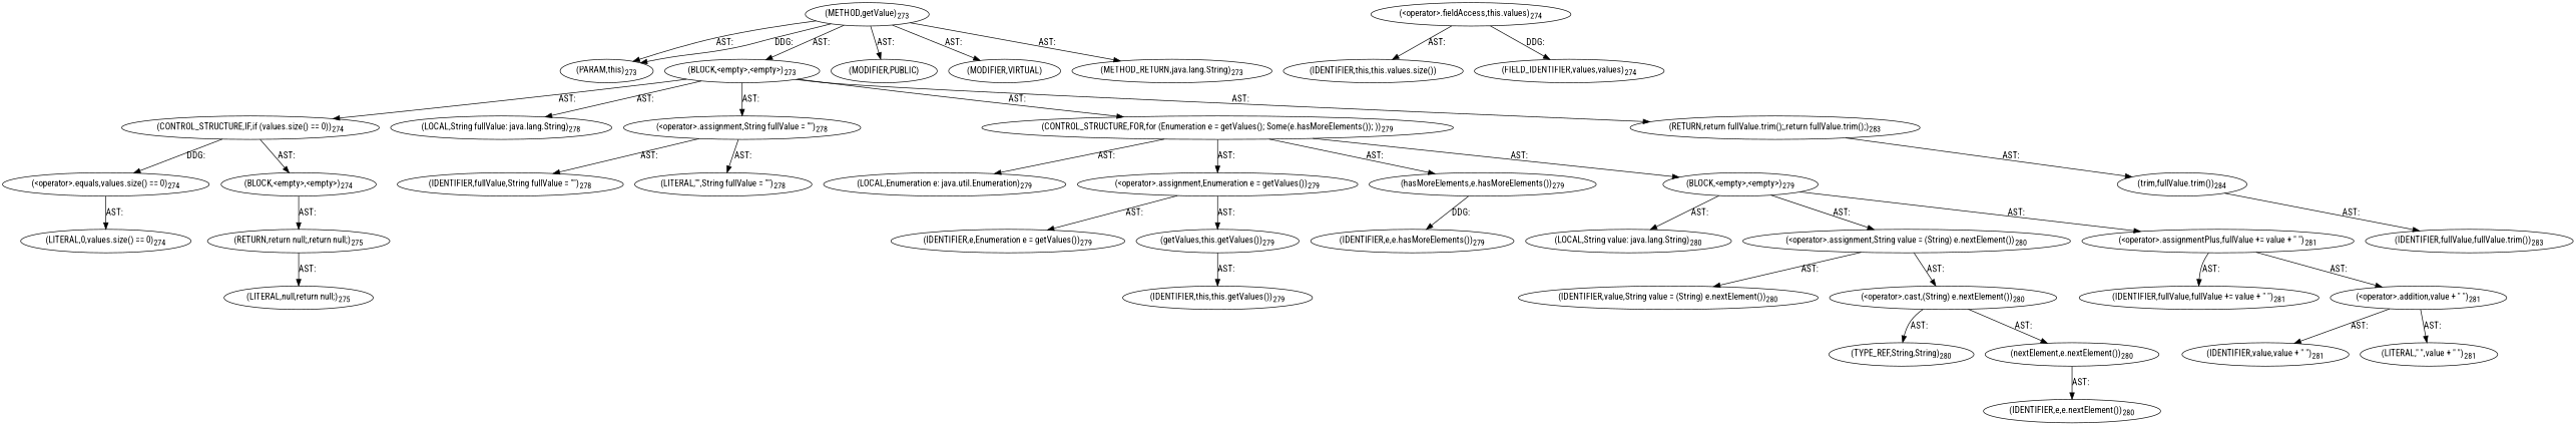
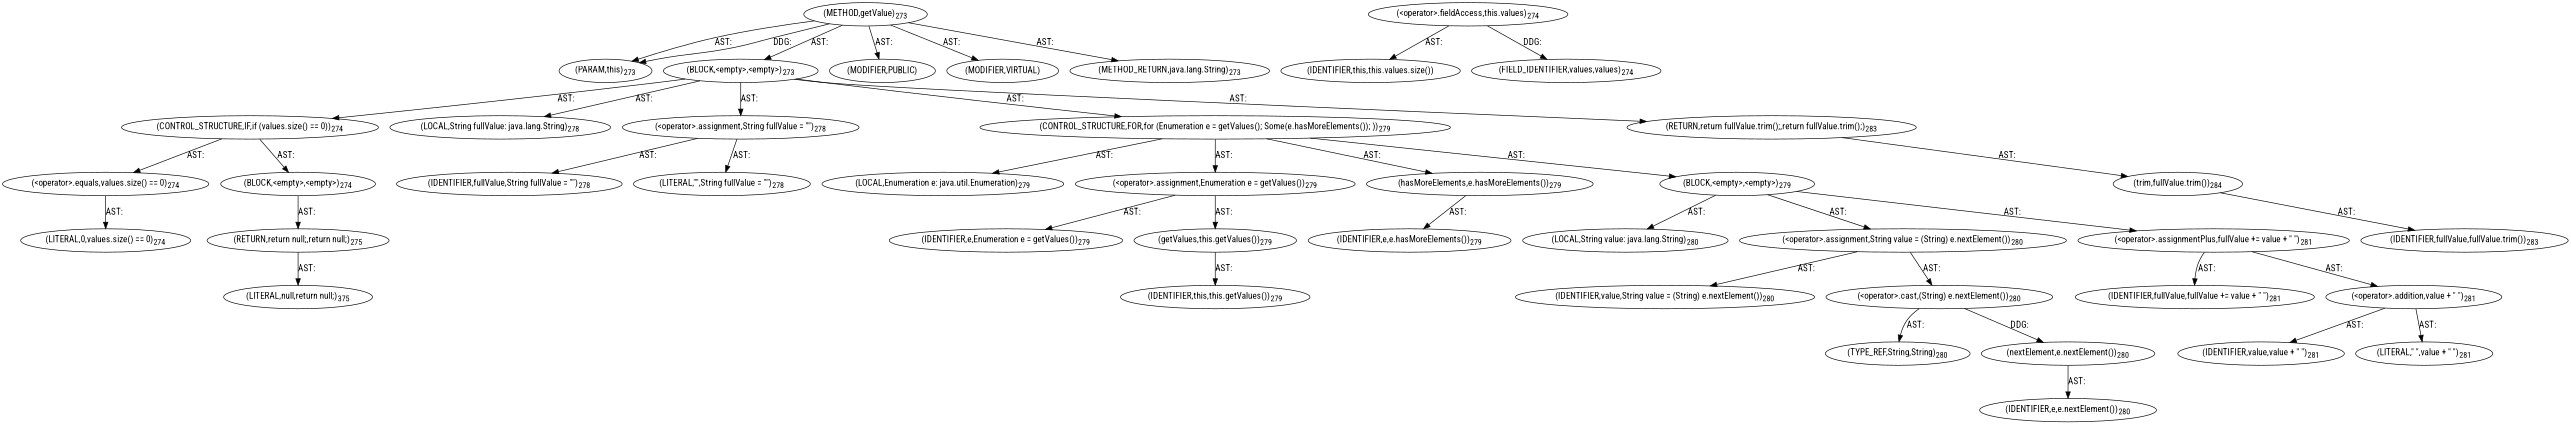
  digraph {
    fontname="Roboto Condensed"
    node [fontname="Roboto Condensed"]
    edge [fontname="Roboto Condensed"]
    n1 [label=<(METHOD,getValue)<SUB>273</SUB>>]
    n2 [label=<(PARAM,this)<SUB>273</SUB>>]
    n3 [label=<(BLOCK,&lt;empty&gt;,&lt;empty&gt;)<SUB>273</SUB>>]
    n4 [label=<(MODIFIER,PUBLIC)>]
    n5 [label=<(MODIFIER,VIRTUAL)>]
    n6 [label=<(METHOD_RETURN,java.lang.String)<SUB>273</SUB>>]
    n7 [label=<(CONTROL_STRUCTURE,IF,if (values.size() == 0))<SUB>274</SUB>>]
    n8 [label=<(LOCAL,String fullValue: java.lang.String)<SUB>278</SUB>>]
    n9 [label=<(&lt;operator&gt;.assignment,String fullValue = &quot;&quot;)<SUB>278</SUB>>]
    n10 [label=<(CONTROL_STRUCTURE,FOR,for (Enumeration e = getValues(); Some(e.hasMoreElements()); ))<SUB>279</SUB>>]
    n11 [label=<(RETURN,return fullValue.trim();,return fullValue.trim();)<SUB>283</SUB>>]
    n12 [label=<(&lt;operator&gt;.equals,values.size() == 0)<SUB>274</SUB>>]
    n13 [label=<(BLOCK,&lt;empty&gt;,&lt;empty&gt;)<SUB>274</SUB>>]
    n14 [label=<(IDENTIFIER,fullValue,String fullValue = &quot;&quot;)<SUB>278</SUB>>]
    n15 [label=<(LITERAL,&quot;&quot;,String fullValue = &quot;&quot;)<SUB>278</SUB>>]
    n16 [label=<(LOCAL,Enumeration e: java.util.Enumeration)<SUB>279</SUB>>]
    n17 [label=<(&lt;operator&gt;.assignment,Enumeration e = getValues())<SUB>279</SUB>>]
    n18 [label=<(hasMoreElements,e.hasMoreElements())<SUB>279</SUB>>]
    n19 [label=<(BLOCK,&lt;empty&gt;,&lt;empty&gt;)<SUB>279</SUB>>]
    n20 [label=<(trim,fullValue.trim())<SUB>284</SUB>>]
    n21 [label=<(LITERAL,0,values.size() == 0)<SUB>274</SUB>>]
    n22 [label=<(RETURN,return null;,return null;)<SUB>275</SUB>>]
    n23 [label=<(&lt;operator&gt;.fieldAccess,this.values)<SUB>274</SUB>>]
    n24 [label=<(IDENTIFIER,this,this.values.size())>]
    n25 [label=<(FIELD_IDENTIFIER,values,values)<SUB>274</SUB>>]
-   n26 [label=<(LITERAL,null,return null;)<SUB>275</SUB>>]
+   n26 [label=<(LITERAL,null,return null;)<SUB>375</SUB>>]
    n27 [label=<(IDENTIFIER,e,Enumeration e = getValues())<SUB>279</SUB>>]
    n28 [label=<(getValues,this.getValues())<SUB>279</SUB>>]
    n29 [label=<(IDENTIFIER,e,e.hasMoreElements())<SUB>279</SUB>>]
    n30 [label=<(LOCAL,String value: java.lang.String)<SUB>280</SUB>>]
    n31 [label=<(&lt;operator&gt;.assignment,String value = (String) e.nextElement())<SUB>280</SUB>>]
    n32 [label=<(&lt;operator&gt;.assignmentPlus,fullValue += value + &quot; &quot;)<SUB>281</SUB>>]
    n33 [label=<(IDENTIFIER,this,this.getValues())<SUB>279</SUB>>]
    n34 [label=<(IDENTIFIER,value,String value = (String) e.nextElement())<SUB>280</SUB>>]
    n35 [label=<(&lt;operator&gt;.cast,(String) e.nextElement())<SUB>280</SUB>>]
    n36 [label=<(IDENTIFIER,fullValue,fullValue += value + &quot; &quot;)<SUB>281</SUB>>]
    n37 [label=<(&lt;operator&gt;.addition,value + &quot; &quot;)<SUB>281</SUB>>]
    n38 [label=<(TYPE_REF,String,String)<SUB>280</SUB>>]
    n39 [label=<(nextElement,e.nextElement())<SUB>280</SUB>>]
    n40 [label=<(IDENTIFIER,e,e.nextElement())<SUB>280</SUB>>]
    n41 [label=<(IDENTIFIER,value,value + &quot; &quot;)<SUB>281</SUB>>]
    n42 [label=<(LITERAL,&quot; &quot;,value + &quot; &quot;)<SUB>281</SUB>>]
    n43 [label=<(IDENTIFIER,fullValue,fullValue.trim())<SUB>283</SUB>>]
    n1 -> n2 [label="AST: "]
    n1 -> n2 [label="DDG: "]
    n1 -> n3 [label="AST: "]
    n1 -> n4 [label="AST: "]
    n1 -> n5 [label="AST: "]
    n1 -> n6 [label="AST: "]
    n3 -> n7 [label="AST: "]
    n3 -> n8 [label="AST: "]
    n3 -> n9 [label="AST: "]
    n3 -> n10 [label="AST: "]
    n3 -> n11 [label="AST: "]
-   n7 -> n12 [label="DDG: "]
+   n7 -> n12 [label="AST: "]
    n7 -> n13 [label="AST: "]
    n9 -> n14 [label="AST: "]
    n9 -> n15 [label="AST: "]
    n10 -> n16 [label="AST: "]
    n10 -> n17 [label="AST: "]
    n10 -> n18 [label="AST: "]
    n10 -> n19 [label="AST: "]
    n11 -> n20 [label="AST: "]
    n12 -> n21 [label="AST: "]
    n13 -> n22 [label="AST: "]
    n17 -> n27 [label="AST: "]
    n17 -> n28 [label="AST: "]
-   n18 -> n29 [label="DDG: "]
+   n18 -> n29 [label="AST: "]
    n19 -> n30 [label="AST: "]
    n19 -> n31 [label="AST: "]
    n19 -> n32 [label="AST: "]
    n20 -> n43 [label="AST: "]
    n22 -> n26 [label="AST: "]
    n23 -> n24 [label="AST: "]
    n23 -> n25 [label="DDG: "]
    n28 -> n33 [label="AST: "]
    n31 -> n34 [label="AST: "]
    n31 -> n35 [label="AST: "]
    n32 -> n36 [label="AST: "]
    n32 -> n37 [label="AST: "]
    n35 -> n38 [label="AST: "]
-   n35 -> n39 [label="AST: "]
+   n35 -> n39 [label="DDG: "]
    n37 -> n41 [label="AST: "]
    n37 -> n42 [label="AST: "]
    n39 -> n40 [label="AST: "]
  }
